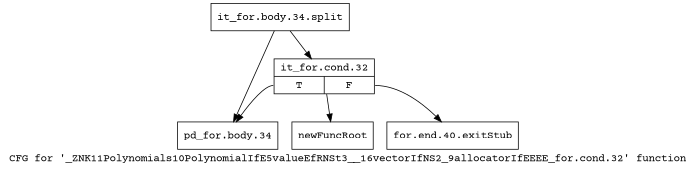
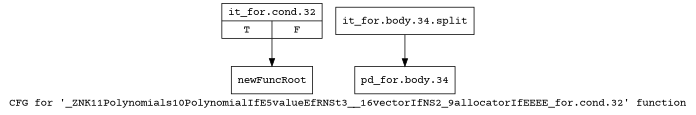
  digraph {
    fontname="Courier Prime"
    label="CFG for '_ZNK11Polynomials10PolynomialIfE5valueEfRNSt3__16vectorIfNS2_9allocatorIfEEEE_for.cond.32' function"
    node [fontname="Courier Prime" shape=record]
    edge [fontname="Courier Prime"]
    n1 [label="{newFuncRoot}"]
    n2 [label="{it_for.cond.32|{<s0>T|<s1>F}}"]
-   n3 [label="{for.end.40.exitStub}"]
    n4 [label="{pd_for.body.34}"]
    n5 [label="{it_for.body.34.split}"]
    n2 -> n1
-   n2 -> n3 [tailport=s1]
-   n2 -> n4 [tailport=s0]
-   n5 -> n2
    n5 -> n4
  }
